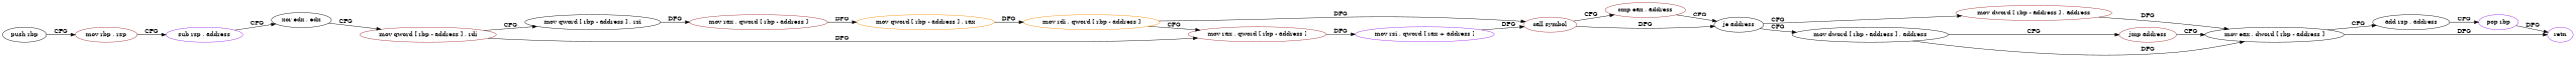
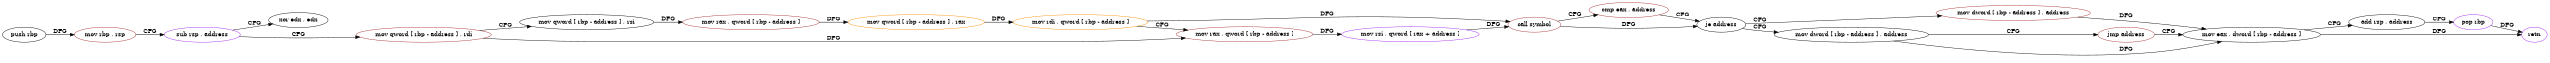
  digraph {
    rankdir=LR
    node [color=brown]
    n1 [color=black label="push rbp"]
    n2 [label="mov rbp , rsp"]
    n3 [color=purple label="sub rsp , address"]
    n4 [color=black label="xor edx , edx"]
    n5 [label="mov qword [ rbp - address ] , rdi"]
    n6 [color=black label="mov qword [ rbp - address ] , rsi"]
    n7 [label="mov rax , qword [ rbp - address ]"]
    n8 [label="mov rax , qword [ rbp - address ]"]
    n9 [color=purple label="mov rsi , qword [ rax + address ]"]
    n10 [color=darkorange label="mov qword [ rbp - address ] , rax"]
    n11 [color=darkorange label="mov rdi , qword [ rbp - address ]"]
    n12 [label="call symbol"]
    n13 [label="cmp eax , address"]
    n14 [color=black label="je address"]
    n15 [label="mov dword [ rbp - address ] , address"]
    n16 [color=black label="mov dword [ rbp - address ] , address"]
    n17 [color=black label="mov eax , dword [ rbp - address ]"]
    n18 [label="jmp address"]
    n19 [color=black label="add rsp , address"]
    n20 [color=purple label=retn]
    n21 [color=purple label="pop rbp"]
-   n1 -> n2 [label=CFG]
+   n1 -> n2 [label=DFG]
    n2 -> n3 [label=CFG]
    n3 -> n4 [label=CFG]
-   n4 -> n5 [label=CFG]
+   n3 -> n5 [label=CFG]
    n5 -> n6 [label=CFG]
    n5 -> n7 [label=DFG]
    n6 -> n8 [label=DFG]
    n7 -> n9 [label=DFG]
    n8 -> n10 [label=DFG]
    n9 -> n12 [label=DFG]
    n10 -> n11 [label=DFG]
    n11 -> n7 [label=CFG]
    n11 -> n12 [label=DFG]
    n12 -> n13 [label=CFG]
    n12 -> n14 [label=DFG]
    n13 -> n14 [label=CFG]
    n14 -> n15 [label=CFG]
    n14 -> n16 [label=CFG]
    n15 -> n17 [label=DFG]
    n16 -> n17 [label=DFG]
    n16 -> n18 [label=CFG]
    n17 -> n19 [label=CFG]
    n17 -> n20 [label=DFG]
    n18 -> n17 [label=CFG]
    n19 -> n21 [label=CFG]
    n21 -> n20 [label=DFG]
  }
